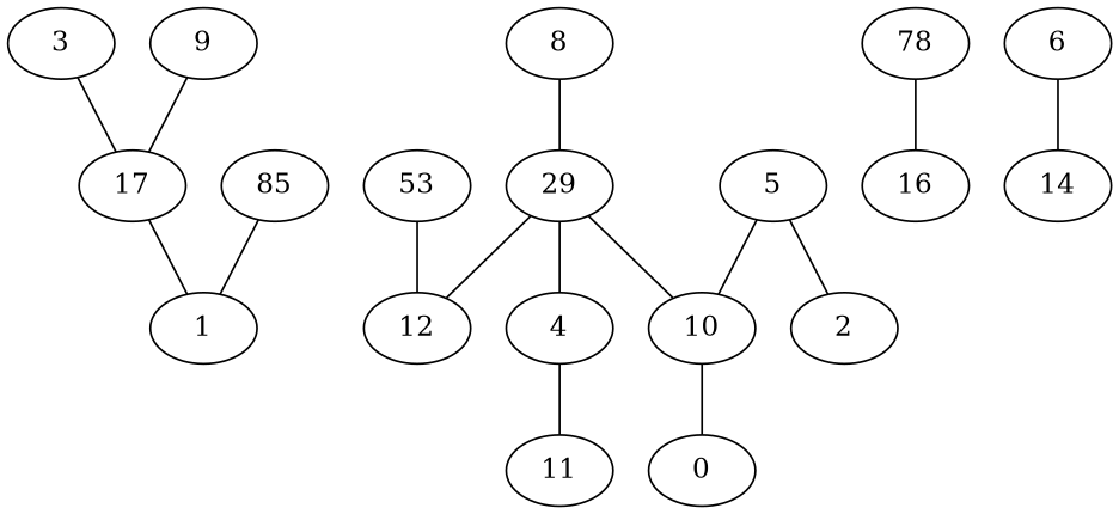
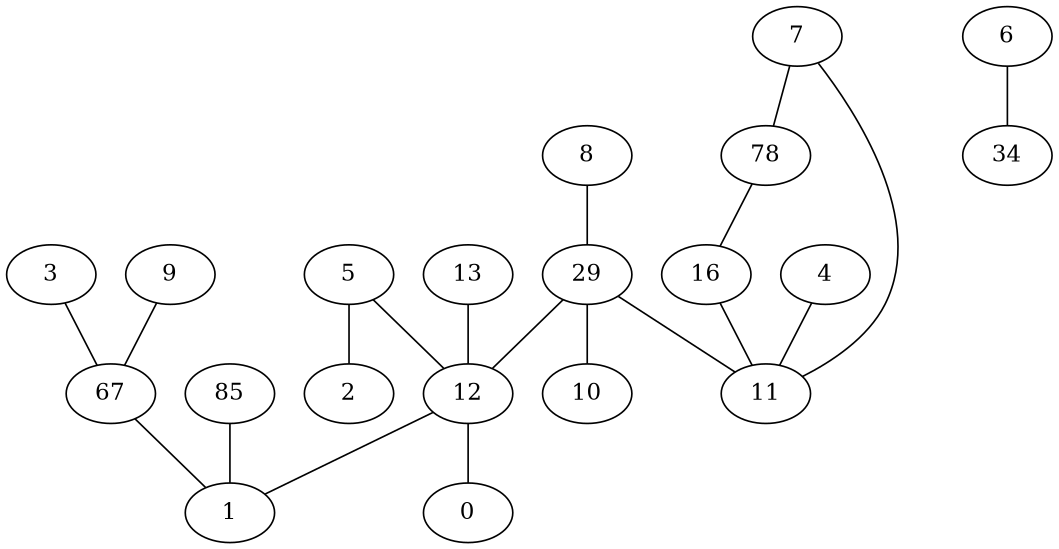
  digraph {
    edge [color=black dir=none]
    3
-   17
+   17 [label=67]
    1
    n4 [label=85]
-   13 [label=53]
+   13
    12
    10
    0
    4
    11
    n11 [label=78]
    16
    5
    2
    9
    8
    n17 [label=29]
+   7
    6
-   14
+   14 [label=34]
    subgraph sub_1 {
      3
      17
      1
      n4
      13
      12
      10
      0
      4
      11
      n11
      16
      5
      2
      9
      8
      n17
+     7
      6
      14
    }
    3 -> 17
    17 -> 1
    n4 -> 1
    13 -> 12
-   10 -> 0
+   12 -> 1
+   12 -> 0
    4 -> 11
    n11 -> 16
-   5 -> 10
+   16 -> 11
+   5 -> 12
    5 -> 2
    9 -> 17
    8 -> n17
    n17 -> 12
    n17 -> 10
-   n17 -> 4
+   n17 -> 11
+   7 -> 11
+   7 -> n11
    6 -> 14
  }
